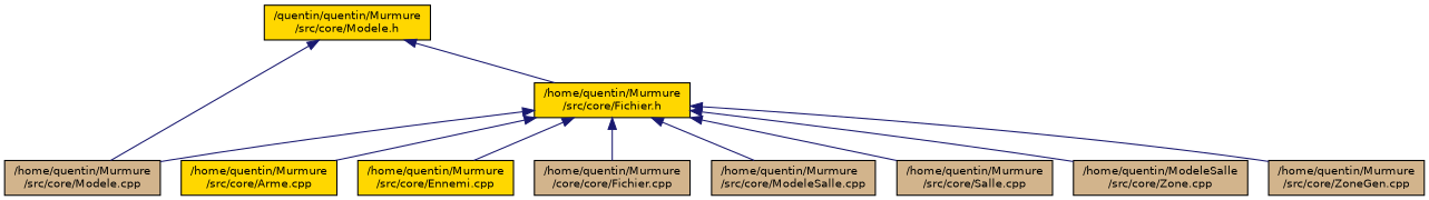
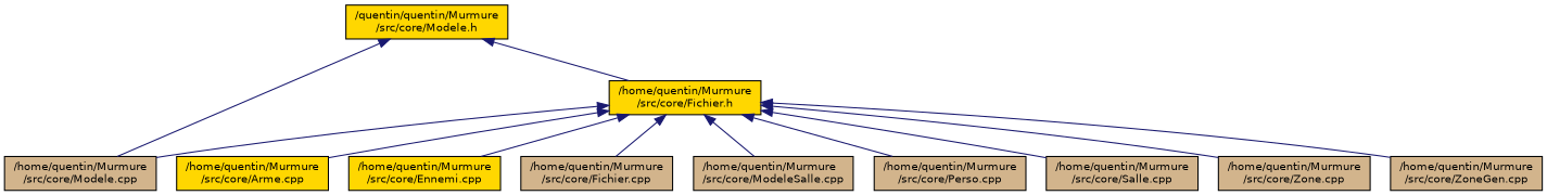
  digraph {
    node [color=black fillcolor=tan fontname=Helvetica fontsize=10 shape=record style=filled]
    edge [color=midnightblue dir=back fontname=Helvetica fontsize=10 labelfontname=Helvetica labelfontsize=10 style=solid]
    n1 [fillcolor=gold fontcolor=black height=0.2 label="/quentin/quentin/Murmure\l/src/core/Modele.h" width=0.4]
    n2 [fillcolor=gold height=0.2 label="/home/quentin/Murmure\l/src/core/Fichier.h" width=0.4]
    n3 [height=0.2 label="/home/quentin/Murmure\l/src/core/Modele.cpp" width=0.4]
    n4 [fillcolor=gold height=0.2 label="/home/quentin/Murmure\l/src/core/Arme.cpp" width=0.4]
    n5 [fillcolor=gold height=0.2 label="/home/quentin/Murmure\l/src/core/Ennemi.cpp" width=0.4]
-   n6 [height=0.2 label="/home/quentin/Murmure\l/core/core/Fichier.cpp" width=0.4]
+   n6 [height=0.2 label="/home/quentin/Murmure\l/src/core/Fichier.cpp" width=0.4]
    n7 [height=0.2 label="/home/quentin/Murmure\l/src/core/ModeleSalle.cpp" width=0.4]
+   n8 [height=0.2 label="/home/quentin/Murmure\l/src/core/Perso.cpp" width=0.4]
    n9 [height=0.2 label="/home/quentin/Murmure\l/src/core/Salle.cpp" width=0.4]
-   n10 [height=0.2 label="/home/quentin/ModeleSalle\l/src/core/Zone.cpp" width=0.4]
+   n10 [height=0.2 label="/home/quentin/Murmure\l/src/core/Zone.cpp" width=0.4]
    n11 [height=0.2 label="/home/quentin/Murmure\l/src/core/ZoneGen.cpp" width=0.4]
    n1 -> n2
    n1 -> n3
    n2 -> n3
    n2 -> n4
    n2 -> n5
    n2 -> n6
    n2 -> n7
+   n2 -> n8
    n2 -> n9
    n2 -> n10
    n2 -> n11
  }
